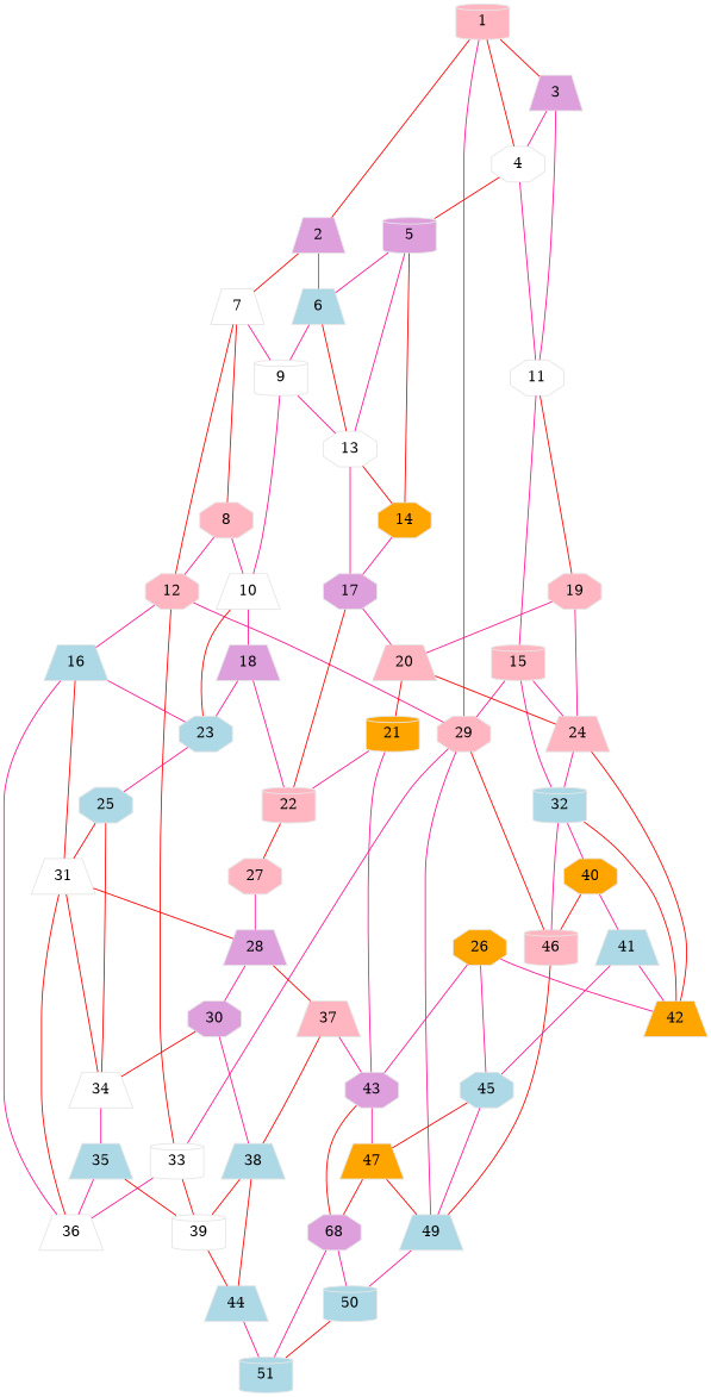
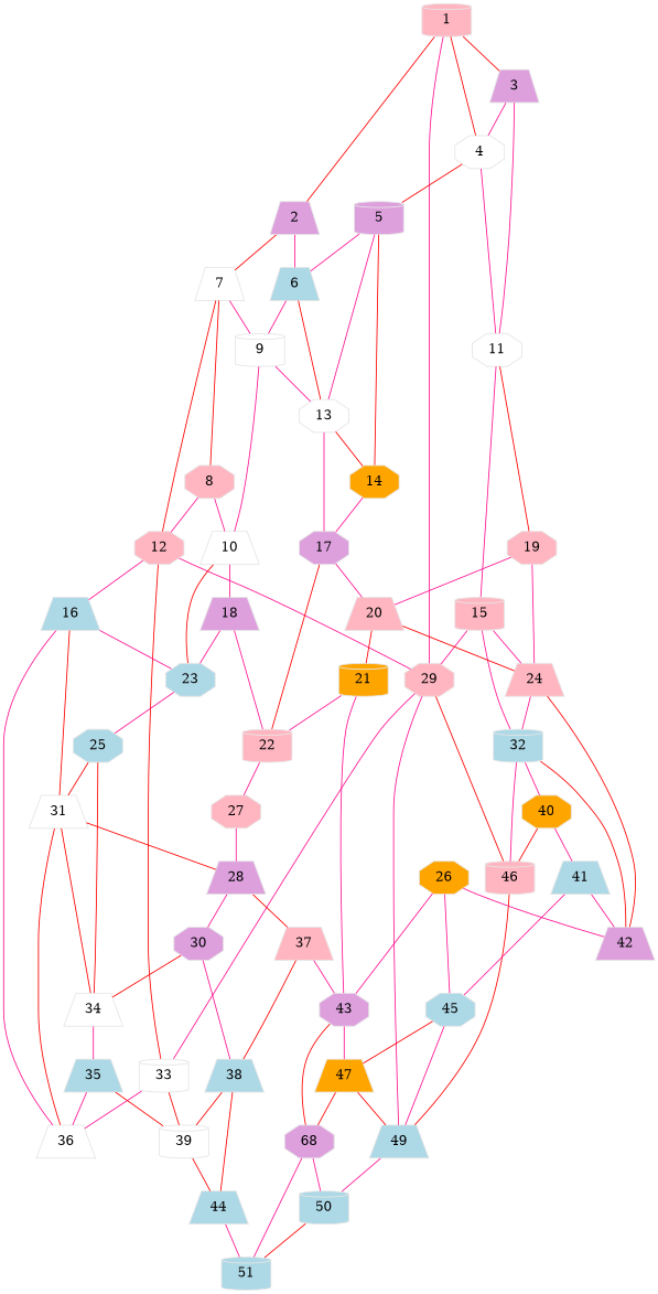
  graph {
    node [color=gray90 fillcolor=lightblue shape=trapezium style=filled]
    edge [color=deeppink weight=1.0]
    1 [fillcolor=lightpink shape=cylinder]
    2 [fillcolor=plum]
    3 [fillcolor=plum]
    4 [fillcolor=white shape=octagon]
    29 [fillcolor=lightpink shape=octagon]
    6
    7 [fillcolor=white]
    11 [fillcolor=white shape=octagon]
    5 [fillcolor=plum shape=cylinder]
    33 [fillcolor=white shape=cylinder]
    46 [fillcolor=lightpink shape=cylinder]
    49
    13 [fillcolor=white shape=octagon]
    9 [fillcolor=white shape=cylinder]
    8 [fillcolor=lightpink shape=octagon]
    12 [fillcolor=lightpink shape=octagon]
    15 [fillcolor=lightpink shape=cylinder]
    19 [fillcolor=lightpink shape=octagon]
    14 [fillcolor=orange shape=octagon]
    17 [fillcolor=plum shape=octagon]
    10 [fillcolor=white]
    16
    18 [fillcolor=plum]
    23 [shape=octagon]
    22 [fillcolor=lightpink shape=cylinder]
    25 [shape=octagon]
    24 [fillcolor=lightpink]
    32 [shape=cylinder]
    20 [fillcolor=lightpink]
    31 [fillcolor=white]
    36 [fillcolor=white]
    39 [fillcolor=white shape=cylinder]
-   42 [fillcolor=orange]
+   42 [fillcolor=plum]
    40 [fillcolor=orange shape=octagon]
    28 [fillcolor=plum]
    34 [fillcolor=white]
    21 [fillcolor=orange shape=cylinder]
    27 [fillcolor=lightpink shape=octagon]
    43 [fillcolor=plum shape=octagon]
    47 [fillcolor=orange]
    n41 [fillcolor=plum label=68 shape=octagon]
    30 [fillcolor=plum shape=octagon]
    37 [fillcolor=lightpink]
    35
    26 [fillcolor=orange shape=octagon]
    45 [shape=octagon]
    38
    50 [shape=cylinder]
    44
    41
    51 [shape=cylinder]
    1 -- 2 [color=red]
    1 -- 3 [color=red]
    1 -- 4 [color=red]
    1 -- 29
    2 -- 6
    2 -- 7 [color=red]
    3 -- 4
    3 -- 11
    4 -- 11
    4 -- 5 [color=red weight=2.0]
    29 -- 33
    29 -- 46 [color=red]
    29 -- 49
    6 -- 13 [color=red]
    6 -- 9
    7 -- 9
    7 -- 8 [color=red]
    7 -- 12 [color=red]
    11 -- 15
    11 -- 19 [color=red]
    5 -- 6
    5 -- 13
    5 -- 14 [color=red]
    33 -- 36
    33 -- 39 [color=red]
    46 -- 49 [color=red]
    49 -- 50
    13 -- 14 [color=red]
    13 -- 17 [weight=2.0]
    9 -- 13
    9 -- 10
    8 -- 12 [weight=2.0]
    8 -- 10
    12 -- 29
    12 -- 33 [color=red]
    12 -- 16
    15 -- 29
    15 -- 24
    15 -- 32 [weight=2.0]
    19 -- 24 [weight=2.0]
    19 -- 20
    14 -- 17
    17 -- 22 [color=red]
    17 -- 20
    10 -- 18
    10 -- 23 [color=red]
    16 -- 23
    16 -- 31 [color=red]
    16 -- 36
    18 -- 23
    18 -- 22
    23 -- 25
-   22 -- 27 [color=red]
+   22 -- 27
    25 -- 31 [color=red]
    25 -- 34 [color=red]
    24 -- 32
    24 -- 42 [color=red]
    32 -- 46
    32 -- 42 [color=red]
    32 -- 40
    20 -- 24 [color=red]
    20 -- 21 [color=red]
    31 -- 36 [color=red]
    31 -- 28 [color=red]
    31 -- 34 [color=red]
    39 -- 44 [color=red weight=2.0]
    40 -- 46 [color=red weight=2.0]
    40 -- 41
    28 -- 30
    28 -- 37 [color=red]
    34 -- 35
    21 -- 22
    21 -- 43
    27 -- 28 [weight=2.0]
    43 -- 47
    43 -- n41 [color=red]
    47 -- 49 [color=red]
    47 -- n41 [color=red]
    n41 -- 50
    n41 -- 51
    30 -- 34 [color=red]
    30 -- 38
    37 -- 43
    37 -- 38 [color=red]
    35 -- 36
    35 -- 39 [color=red]
    26 -- 42
    26 -- 43
    26 -- 45
    45 -- 49
    45 -- 47 [color=red]
    38 -- 39 [color=red]
    38 -- 44 [color=red]
    50 -- 51 [color=red]
    44 -- 51 [weight=2.0]
    41 -- 42
    41 -- 45
  }
